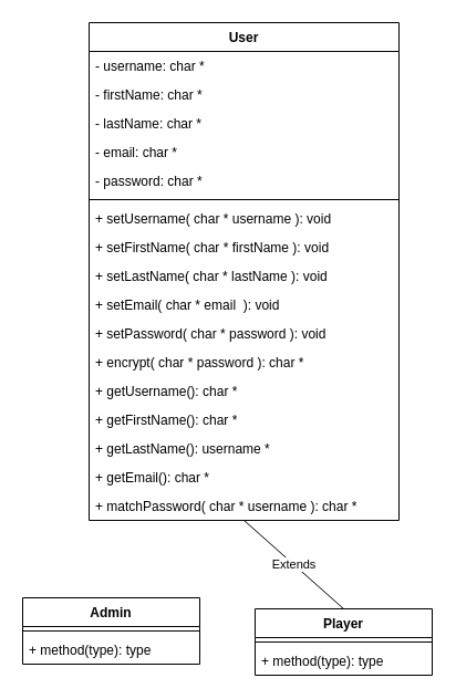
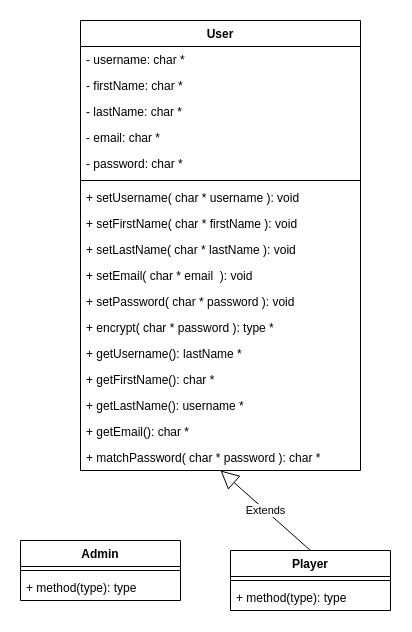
  <mxCell id="0" />
  <mxCell id="1" parent="0" />
  <mxCell id="2" value="User" style="swimlane;fontStyle=1;align=center;verticalAlign=top;childLayout=stackLayout;horizontal=1;startSize=26;horizontalStack=0;resizeParent=1;resizeParentMax=0;resizeLast=0;collapsible=1;marginBottom=0;whiteSpace=wrap;html=1;" vertex="1" parent="1"><mxGeometry x="80" width="280" height="450" as="geometry" y="20" /></mxCell>
  <mxCell id="3" value="- username: char *" style="text;strokeColor=none;fillColor=none;align=left;verticalAlign=top;spacingLeft=4;spacingRight=4;overflow=hidden;rotatable=0;points=[[0,0.5],[1,0.5]];portConstraint=eastwest;whiteSpace=wrap;html=1;" vertex="1" parent="2"><mxGeometry y="26" width="280" height="26" as="geometry" /></mxCell>
  <mxCell id="4" value="- firstName: char *" style="text;strokeColor=none;fillColor=none;align=left;verticalAlign=top;spacingLeft=4;spacingRight=4;overflow=hidden;rotatable=0;points=[[0,0.5],[1,0.5]];portConstraint=eastwest;whiteSpace=wrap;html=1;" vertex="1" parent="2"><mxGeometry y="52" width="280" height="26" as="geometry" /></mxCell>
  <mxCell id="5" value="- lastName: char *" style="text;strokeColor=none;fillColor=none;align=left;verticalAlign=top;spacingLeft=4;spacingRight=4;overflow=hidden;rotatable=0;points=[[0,0.5],[1,0.5]];portConstraint=eastwest;whiteSpace=wrap;html=1;" vertex="1" parent="2"><mxGeometry y="78" width="280" height="26" as="geometry" /></mxCell>
  <mxCell id="6" value="- email: char *" style="text;strokeColor=none;fillColor=none;align=left;verticalAlign=top;spacingLeft=4;spacingRight=4;overflow=hidden;rotatable=0;points=[[0,0.5],[1,0.5]];portConstraint=eastwest;whiteSpace=wrap;html=1;" vertex="1" parent="2"><mxGeometry y="104" width="280" height="26" as="geometry" /></mxCell>
  <mxCell id="7" value="- password: char *" style="text;strokeColor=none;fillColor=none;align=left;verticalAlign=top;spacingLeft=4;spacingRight=4;overflow=hidden;rotatable=0;points=[[0,0.5],[1,0.5]];portConstraint=eastwest;whiteSpace=wrap;html=1;" vertex="1" parent="2"><mxGeometry y="130" width="280" height="26" as="geometry" /></mxCell>
  <mxCell id="8" value="" style="line;strokeWidth=1;fillColor=none;align=left;verticalAlign=middle;spacingTop=-1;spacingLeft=3;spacingRight=3;rotatable=0;labelPosition=right;points=[];portConstraint=eastwest;strokeColor=inherit;" vertex="1" parent="2"><mxGeometry y="156" width="280" height="8" as="geometry" /></mxCell>
  <mxCell id="9" value="+ setUsername( char * username ): void" style="text;strokeColor=none;fillColor=none;align=left;verticalAlign=top;spacingLeft=4;spacingRight=4;overflow=hidden;rotatable=0;points=[[0,0.5],[1,0.5]];portConstraint=eastwest;whiteSpace=wrap;html=1;" vertex="1" parent="2"><mxGeometry y="164" width="280" height="26" as="geometry" /></mxCell>
  <mxCell id="10" value="+ setFirstName( char * firstName ): void" style="text;strokeColor=none;fillColor=none;align=left;verticalAlign=top;spacingLeft=4;spacingRight=4;overflow=hidden;rotatable=0;points=[[0,0.5],[1,0.5]];portConstraint=eastwest;whiteSpace=wrap;html=1;" vertex="1" parent="2"><mxGeometry y="190" width="280" height="26" as="geometry" /></mxCell>
  <mxCell id="11" value="+ setLastName( char * lastName ): void" style="text;strokeColor=none;fillColor=none;align=left;verticalAlign=top;spacingLeft=4;spacingRight=4;overflow=hidden;rotatable=0;points=[[0,0.5],[1,0.5]];portConstraint=eastwest;whiteSpace=wrap;html=1;" vertex="1" parent="2"><mxGeometry y="216" width="280" height="26" as="geometry" /></mxCell>
  <mxCell id="12" value="+ setEmail( char * email&amp;nbsp; ): void" style="text;strokeColor=none;fillColor=none;align=left;verticalAlign=top;spacingLeft=4;spacingRight=4;overflow=hidden;rotatable=0;points=[[0,0.5],[1,0.5]];portConstraint=eastwest;whiteSpace=wrap;html=1;" vertex="1" parent="2"><mxGeometry y="242" width="280" height="26" as="geometry" /></mxCell>
  <mxCell id="13" value="+ setPassword( char * password ): void" style="text;strokeColor=none;fillColor=none;align=left;verticalAlign=top;spacingLeft=4;spacingRight=4;overflow=hidden;rotatable=0;points=[[0,0.5],[1,0.5]];portConstraint=eastwest;whiteSpace=wrap;html=1;" vertex="1" parent="2"><mxGeometry y="268" width="280" height="26" as="geometry" /></mxCell>
- <mxCell id="14" value="+ encrypt( char * password ): char *" style="text;strokeColor=none;fillColor=none;align=left;verticalAlign=top;spacingLeft=4;spacingRight=4;overflow=hidden;rotatable=0;points=[[0,0.5],[1,0.5]];portConstraint=eastwest;whiteSpace=wrap;html=1;" vertex="1" parent="2"><mxGeometry y="294" width="280" height="26" as="geometry" /></mxCell>
- <mxCell id="15" value="+ getUsername(): char *" style="text;strokeColor=none;fillColor=none;align=left;verticalAlign=top;spacingLeft=4;spacingRight=4;overflow=hidden;rotatable=0;points=[[0,0.5],[1,0.5]];portConstraint=eastwest;whiteSpace=wrap;html=1;" vertex="1" parent="2"><mxGeometry y="320" width="280" height="26" as="geometry" /></mxCell>
+ <mxCell id="14" value="+ encrypt( char * password ): type *" style="text;strokeColor=none;fillColor=none;align=left;verticalAlign=top;spacingLeft=4;spacingRight=4;overflow=hidden;rotatable=0;points=[[0,0.5],[1,0.5]];portConstraint=eastwest;whiteSpace=wrap;html=1;" vertex="1" parent="2"><mxGeometry y="294" width="280" height="26" as="geometry" /></mxCell>
+ <mxCell id="15" value="+ getUsername(): lastName *" style="text;strokeColor=none;fillColor=none;align=left;verticalAlign=top;spacingLeft=4;spacingRight=4;overflow=hidden;rotatable=0;points=[[0,0.5],[1,0.5]];portConstraint=eastwest;whiteSpace=wrap;html=1;" vertex="1" parent="2"><mxGeometry y="320" width="280" height="26" as="geometry" /></mxCell>
  <mxCell id="16" value="+ getFirstName(): char *" style="text;strokeColor=none;fillColor=none;align=left;verticalAlign=top;spacingLeft=4;spacingRight=4;overflow=hidden;rotatable=0;points=[[0,0.5],[1,0.5]];portConstraint=eastwest;whiteSpace=wrap;html=1;" vertex="1" parent="2"><mxGeometry y="346" width="280" height="26" as="geometry" /></mxCell>
  <mxCell id="17" value="+ getLastName(): username *" style="text;strokeColor=none;fillColor=none;align=left;verticalAlign=top;spacingLeft=4;spacingRight=4;overflow=hidden;rotatable=0;points=[[0,0.5],[1,0.5]];portConstraint=eastwest;whiteSpace=wrap;html=1;" vertex="1" parent="2"><mxGeometry y="372" width="280" height="26" as="geometry" /></mxCell>
  <mxCell id="18" value="+ getEmail(): char *" style="text;strokeColor=none;fillColor=none;align=left;verticalAlign=top;spacingLeft=4;spacingRight=4;overflow=hidden;rotatable=0;points=[[0,0.5],[1,0.5]];portConstraint=eastwest;whiteSpace=wrap;html=1;" vertex="1" parent="2"><mxGeometry y="398" width="280" height="26" as="geometry" /></mxCell>
- <mxCell id="19" value="+ matchPassword( char * username ): char *" style="text;strokeColor=none;fillColor=none;align=left;verticalAlign=top;spacingLeft=4;spacingRight=4;overflow=hidden;rotatable=0;points=[[0,0.5],[1,0.5]];portConstraint=eastwest;whiteSpace=wrap;html=1;" vertex="1" parent="2"><mxGeometry y="424" width="280" height="26" as="geometry" /></mxCell>
+ <mxCell id="19" value="+ matchPassword( char * password ): char *" style="text;strokeColor=none;fillColor=none;align=left;verticalAlign=top;spacingLeft=4;spacingRight=4;overflow=hidden;rotatable=0;points=[[0,0.5],[1,0.5]];portConstraint=eastwest;whiteSpace=wrap;html=1;" vertex="1" parent="2"><mxGeometry y="424" width="280" height="26" as="geometry" /></mxCell>
  <mxCell id="20" value="Admin" style="swimlane;fontStyle=1;align=center;verticalAlign=top;childLayout=stackLayout;horizontal=1;startSize=26;horizontalStack=0;resizeParent=1;resizeParentMax=0;resizeLast=0;collapsible=1;marginBottom=0;whiteSpace=wrap;html=1;" vertex="1" parent="1"><mxGeometry x="20" y="540" width="160" height="60" as="geometry" /></mxCell>
  <mxCell id="21" value="" style="line;strokeWidth=1;fillColor=none;align=left;verticalAlign=middle;spacingTop=-1;spacingLeft=3;spacingRight=3;rotatable=0;labelPosition=right;points=[];portConstraint=eastwest;strokeColor=inherit;" vertex="1" parent="20"><mxGeometry y="26" width="160" height="8" as="geometry" /></mxCell>
  <mxCell id="22" value="+ method(type): type" style="text;strokeColor=none;fillColor=none;align=left;verticalAlign=top;spacingLeft=4;spacingRight=4;overflow=hidden;rotatable=0;points=[[0,0.5],[1,0.5]];portConstraint=eastwest;whiteSpace=wrap;html=1;" vertex="1" parent="20"><mxGeometry y="34" width="160" height="26" as="geometry" /></mxCell>
  <mxCell id="23" value="Player" style="swimlane;fontStyle=1;align=center;verticalAlign=top;childLayout=stackLayout;horizontal=1;startSize=26;horizontalStack=0;resizeParent=1;resizeParentMax=0;resizeLast=0;collapsible=1;marginBottom=0;whiteSpace=wrap;html=1;" vertex="1" parent="1"><mxGeometry x="230" y="550" width="160" height="60" as="geometry" /></mxCell>
  <mxCell id="24" value="" style="line;strokeWidth=1;fillColor=none;align=left;verticalAlign=middle;spacingTop=-1;spacingLeft=3;spacingRight=3;rotatable=0;labelPosition=right;points=[];portConstraint=eastwest;strokeColor=inherit;" vertex="1" parent="23"><mxGeometry y="26" width="160" height="8" as="geometry" /></mxCell>
  <mxCell id="25" value="+ method(type): type" style="text;strokeColor=none;fillColor=none;align=left;verticalAlign=top;spacingLeft=4;spacingRight=4;overflow=hidden;rotatable=0;points=[[0,0.5],[1,0.5]];portConstraint=eastwest;whiteSpace=wrap;html=1;" vertex="1" parent="23"><mxGeometry y="34" width="160" height="26" as="geometry" /></mxCell>
- <mxCell id="26" value="Extends" style="endArrow=none;endSize=16;endFill=0;html=1;rounded=0;entryX=0.5;entryY=1;entryDx=0;entryDy=0;exitX=0.5;exitY=0;exitDx=0;exitDy=0;" edge="1" parent="1" source="23" target="2"><mxGeometry width="160" relative="1" as="geometry"><mxPoint x="210" y="368.83" as="sourcePoint" /><mxPoint x="120" y="300" as="targetPoint" /></mxGeometry></mxCell>
+ <mxCell id="26" value="Extends" style="endArrow=block;endSize=16;endFill=0;html=1;rounded=0;entryX=0.5;entryY=1;entryDx=0;entryDy=0;exitX=0.5;exitY=0;exitDx=0;exitDy=0;" edge="1" parent="1" source="23" target="2"><mxGeometry width="160" relative="1" as="geometry"><mxPoint x="210" y="368.83" as="sourcePoint" /><mxPoint x="120" y="300" as="targetPoint" /></mxGeometry></mxCell>
